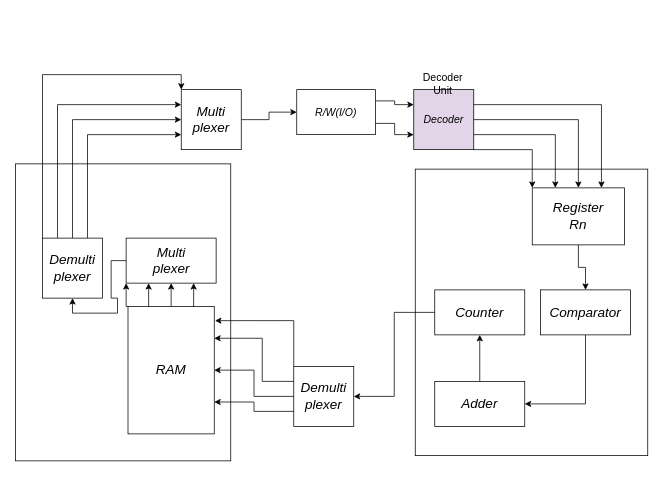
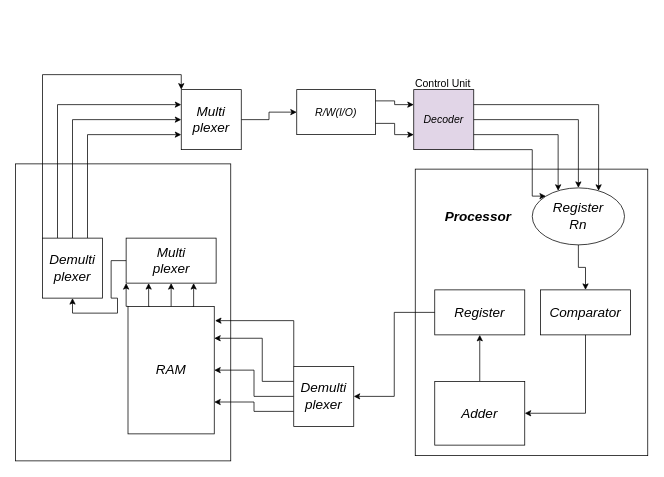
  <mxCell id="0" />
  <mxCell id="1" parent="0" />
  <mxCell id="2" value="" style="group" vertex="1" connectable="0" parent="1"><mxGeometry x="20" y="20" width="843" height="594" as="geometry" /></mxCell>
  <mxCell id="3" value="&lt;font style=&quot;font-size: 14px&quot;&gt;&lt;i&gt;R/W(I/O)&lt;/i&gt;&lt;/font&gt;" style="whiteSpace=wrap;html=1;aspect=fixed;" vertex="1" parent="2"><mxGeometry x="375" y="99" width="105" height="60" as="geometry" /></mxCell>
  <mxCell id="4" value="" style="group" vertex="1" connectable="0" parent="2"><mxGeometry x="529" y="76" width="82" height="103" as="geometry" /></mxCell>
  <mxCell id="5" value="&lt;font style=&quot;font-size: 14px&quot;&gt;&lt;i&gt;Decoder&lt;/i&gt;&lt;/font&gt;" style="whiteSpace=wrap;html=1;aspect=fixed;fontSize=14;fillColor=#e1d5e7;" vertex="1" parent="4"><mxGeometry x="2" y="23" width="80" height="80" as="geometry" /></mxCell>
- <mxCell id="6" value="Decoder Unit" style="text;html=1;strokeColor=none;fillColor=none;align=center;verticalAlign=middle;whiteSpace=wrap;rounded=0;fontSize=14;" vertex="1" parent="4"><mxGeometry width="82" height="30" as="geometry" /></mxCell>
+ <mxCell id="6" value="Control Unit" style="text;html=1;strokeColor=none;fillColor=none;align=center;verticalAlign=middle;whiteSpace=wrap;rounded=0;fontSize=14;" vertex="1" parent="4"><mxGeometry width="82" height="30" as="geometry" /></mxCell>
  <mxCell id="7" style="edgeStyle=orthogonalEdgeStyle;rounded=0;orthogonalLoop=1;jettySize=auto;html=1;exitX=1;exitY=0.25;exitDx=0;exitDy=0;entryX=0;entryY=0.25;entryDx=0;entryDy=0;fontSize=18;" edge="1" parent="2" source="3" target="5"><mxGeometry relative="1" as="geometry" /></mxCell>
  <mxCell id="8" style="edgeStyle=orthogonalEdgeStyle;rounded=0;orthogonalLoop=1;jettySize=auto;html=1;exitX=1;exitY=0.75;exitDx=0;exitDy=0;entryX=0;entryY=0.75;entryDx=0;entryDy=0;fontSize=18;" edge="1" parent="2" source="3" target="5"><mxGeometry relative="1" as="geometry" /></mxCell>
  <mxCell id="9" style="edgeStyle=orthogonalEdgeStyle;rounded=0;orthogonalLoop=1;jettySize=auto;html=1;exitX=1;exitY=0.5;exitDx=0;exitDy=0;entryX=0;entryY=0.5;entryDx=0;entryDy=0;fontSize=18;" edge="1" parent="2" source="10" target="3"><mxGeometry relative="1" as="geometry" /></mxCell>
  <mxCell id="10" value="&lt;i&gt;Multi&lt;br&gt;plexer&lt;/i&gt;" style="whiteSpace=wrap;html=1;aspect=fixed;fontSize=18;" vertex="1" parent="2"><mxGeometry x="221" y="99" width="80" height="80" as="geometry" /></mxCell>
  <mxCell id="11" value="" style="rounded=0;whiteSpace=wrap;html=1;fontSize=14;" vertex="1" parent="2"><mxGeometry x="533" y="205" width="310" height="382" as="geometry" /></mxCell>
- <mxCell id="13" value="&lt;i&gt;Register&lt;br&gt;Rn&lt;/i&gt;" style="rounded=0;whiteSpace=wrap;html=1;fontSize=18;" vertex="1" parent="2"><mxGeometry x="689" y="230" width="123" height="76" as="geometry" /></mxCell>
- <mxCell id="14" value="&lt;i&gt;Counter&lt;/i&gt;" style="rounded=0;whiteSpace=wrap;html=1;fontSize=18;" vertex="1" parent="2"><mxGeometry x="559" y="366" width="120" height="60" as="geometry" /></mxCell>
+ <mxCell id="12" value="&lt;font style=&quot;font-size: 18px&quot;&gt;&lt;i&gt;&lt;b&gt;Processor&lt;/b&gt;&lt;/i&gt;&lt;/font&gt;" style="text;html=1;strokeColor=none;fillColor=none;align=center;verticalAlign=middle;whiteSpace=wrap;rounded=0;fontSize=14;" vertex="1" parent="2"><mxGeometry x="587" y="253" width="60" height="30" as="geometry" /></mxCell>
+ <mxCell id="13" value="&lt;i&gt;Register&lt;br&gt;Rn&lt;/i&gt;" style="ellipse;whiteSpace=wrap;html=1;fontSize=18;" vertex="1" parent="2"><mxGeometry x="689" y="230" width="123" height="76" as="geometry" /></mxCell>
+ <mxCell id="14" value="&lt;i&gt;Register&lt;/i&gt;" style="rounded=0;whiteSpace=wrap;html=1;fontSize=18;" vertex="1" parent="2"><mxGeometry x="559" y="366" width="120" height="60" as="geometry" /></mxCell>
  <mxCell id="15" value="&lt;i&gt;Comparator&lt;/i&gt;" style="rounded=0;whiteSpace=wrap;html=1;fontSize=18;" vertex="1" parent="2"><mxGeometry x="700" y="366" width="120" height="60" as="geometry" /></mxCell>
  <mxCell id="16" style="edgeStyle=orthogonalEdgeStyle;rounded=0;orthogonalLoop=1;jettySize=auto;html=1;exitX=0.5;exitY=0;exitDx=0;exitDy=0;entryX=0.5;entryY=1;entryDx=0;entryDy=0;fontSize=18;" edge="1" parent="2" source="17" target="14"><mxGeometry relative="1" as="geometry" /></mxCell>
- <mxCell id="17" value="&lt;i&gt;Adder&lt;/i&gt;" style="rounded=0;whiteSpace=wrap;html=1;fontSize=18;" vertex="1" parent="2"><mxGeometry x="559" y="488" width="120" height="60" as="geometry" /></mxCell>
+ <mxCell id="17" value="&lt;i&gt;Adder&lt;/i&gt;" style="rounded=0;whiteSpace=wrap;html=1;fontSize=18;" vertex="1" parent="2"><mxGeometry x="559" y="488" width="120" height="85" as="geometry" /></mxCell>
  <mxCell id="18" value="" style="rounded=0;whiteSpace=wrap;html=1;fontSize=18;" vertex="1" parent="2"><mxGeometry y="198" width="287" height="396" as="geometry" /></mxCell>
  <mxCell id="19" value="&lt;i&gt;RAM&lt;/i&gt;" style="rounded=0;whiteSpace=wrap;html=1;fontSize=18;" vertex="1" parent="2"><mxGeometry x="150" y="388" width="115" height="170" as="geometry" /></mxCell>
  <mxCell id="20" style="edgeStyle=orthogonalEdgeStyle;rounded=0;orthogonalLoop=1;jettySize=auto;html=1;exitX=0.5;exitY=1;exitDx=0;exitDy=0;entryX=0.5;entryY=0;entryDx=0;entryDy=0;fontSize=18;" edge="1" parent="2" source="13" target="15"><mxGeometry relative="1" as="geometry" /></mxCell>
  <mxCell id="21" style="edgeStyle=orthogonalEdgeStyle;rounded=0;orthogonalLoop=1;jettySize=auto;html=1;exitX=0.5;exitY=1;exitDx=0;exitDy=0;entryX=1;entryY=0.5;entryDx=0;entryDy=0;fontSize=18;" edge="1" parent="2" source="15" target="17"><mxGeometry relative="1" as="geometry" /></mxCell>
  <mxCell id="22" value="&lt;i&gt;Multi&lt;br&gt;plexer&lt;/i&gt;" style="rounded=0;whiteSpace=wrap;html=1;fontSize=18;" vertex="1" parent="2"><mxGeometry x="147.5" y="297" width="120" height="60" as="geometry" /></mxCell>
  <mxCell id="23" style="edgeStyle=orthogonalEdgeStyle;rounded=0;orthogonalLoop=1;jettySize=auto;html=1;exitX=0.75;exitY=0;exitDx=0;exitDy=0;entryX=0.75;entryY=1;entryDx=0;entryDy=0;fontSize=18;" edge="1" parent="2" source="19" target="22"><mxGeometry relative="1" as="geometry" /></mxCell>
  <mxCell id="24" style="edgeStyle=orthogonalEdgeStyle;rounded=0;orthogonalLoop=1;jettySize=auto;html=1;exitX=0.5;exitY=0;exitDx=0;exitDy=0;entryX=0.5;entryY=1;entryDx=0;entryDy=0;fontSize=18;" edge="1" parent="2" source="19" target="22"><mxGeometry relative="1" as="geometry" /></mxCell>
  <mxCell id="25" style="edgeStyle=orthogonalEdgeStyle;rounded=0;orthogonalLoop=1;jettySize=auto;html=1;exitX=0.75;exitY=0;exitDx=0;exitDy=0;entryX=0;entryY=0.75;entryDx=0;entryDy=0;fontSize=18;" edge="1" parent="2" source="29" target="10"><mxGeometry relative="1" as="geometry" /></mxCell>
  <mxCell id="26" style="edgeStyle=orthogonalEdgeStyle;rounded=0;orthogonalLoop=1;jettySize=auto;html=1;exitX=0.5;exitY=0;exitDx=0;exitDy=0;entryX=0;entryY=0.5;entryDx=0;entryDy=0;fontSize=18;" edge="1" parent="2" source="29" target="10"><mxGeometry relative="1" as="geometry" /></mxCell>
  <mxCell id="27" style="edgeStyle=orthogonalEdgeStyle;rounded=0;orthogonalLoop=1;jettySize=auto;html=1;exitX=0.25;exitY=0;exitDx=0;exitDy=0;entryX=0;entryY=0.25;entryDx=0;entryDy=0;fontSize=18;" edge="1" parent="2" source="29" target="10"><mxGeometry relative="1" as="geometry" /></mxCell>
  <mxCell id="28" style="edgeStyle=orthogonalEdgeStyle;rounded=0;orthogonalLoop=1;jettySize=auto;html=1;exitX=0;exitY=0;exitDx=0;exitDy=0;entryX=0;entryY=0;entryDx=0;entryDy=0;fontSize=18;" edge="1" parent="2" source="29" target="10"><mxGeometry relative="1" as="geometry" /></mxCell>
  <mxCell id="29" value="&lt;i&gt;Demulti&lt;br&gt;plexer&lt;/i&gt;" style="whiteSpace=wrap;html=1;aspect=fixed;fontSize=18;" vertex="1" parent="2"><mxGeometry x="36" y="297" width="80" height="80" as="geometry" /></mxCell>
  <mxCell id="30" style="edgeStyle=orthogonalEdgeStyle;rounded=0;orthogonalLoop=1;jettySize=auto;html=1;exitX=0.25;exitY=0;exitDx=0;exitDy=0;entryX=0.25;entryY=1;entryDx=0;entryDy=0;fontSize=18;" edge="1" parent="2" source="19" target="22"><mxGeometry relative="1" as="geometry" /></mxCell>
  <mxCell id="31" style="edgeStyle=orthogonalEdgeStyle;rounded=0;orthogonalLoop=1;jettySize=auto;html=1;exitX=1;exitY=0.25;exitDx=0;exitDy=0;entryX=0.75;entryY=0;entryDx=0;entryDy=0;fontSize=18;" edge="1" parent="2" source="5" target="13"><mxGeometry relative="1" as="geometry" /></mxCell>
  <mxCell id="32" style="edgeStyle=orthogonalEdgeStyle;rounded=0;orthogonalLoop=1;jettySize=auto;html=1;exitX=0;exitY=0;exitDx=0;exitDy=0;entryX=0;entryY=1;entryDx=0;entryDy=0;fontSize=18;" edge="1" parent="2" source="19" target="22"><mxGeometry relative="1" as="geometry" /></mxCell>
  <mxCell id="33" style="edgeStyle=orthogonalEdgeStyle;rounded=0;orthogonalLoop=1;jettySize=auto;html=1;exitX=1;exitY=0.5;exitDx=0;exitDy=0;entryX=0.5;entryY=0;entryDx=0;entryDy=0;fontSize=18;" edge="1" parent="2" source="5" target="13"><mxGeometry relative="1" as="geometry" /></mxCell>
  <mxCell id="34" style="edgeStyle=orthogonalEdgeStyle;rounded=0;orthogonalLoop=1;jettySize=auto;html=1;exitX=0;exitY=0.5;exitDx=0;exitDy=0;entryX=0.5;entryY=1;entryDx=0;entryDy=0;fontSize=18;" edge="1" parent="2" source="22" target="29"><mxGeometry relative="1" as="geometry" /></mxCell>
  <mxCell id="35" style="edgeStyle=orthogonalEdgeStyle;rounded=0;orthogonalLoop=1;jettySize=auto;html=1;exitX=1;exitY=0.75;exitDx=0;exitDy=0;entryX=0.25;entryY=0;entryDx=0;entryDy=0;fontSize=18;" edge="1" parent="2" source="5" target="13"><mxGeometry relative="1" as="geometry" /></mxCell>
  <mxCell id="36" style="edgeStyle=orthogonalEdgeStyle;rounded=0;orthogonalLoop=1;jettySize=auto;html=1;exitX=1;exitY=1;exitDx=0;exitDy=0;entryX=0;entryY=0;entryDx=0;entryDy=0;fontSize=18;" edge="1" parent="2" source="5" target="13"><mxGeometry relative="1" as="geometry"><Array as="points"><mxPoint x="689" y="179" /></Array></mxGeometry></mxCell>
  <mxCell id="37" style="edgeStyle=orthogonalEdgeStyle;rounded=0;orthogonalLoop=1;jettySize=auto;html=1;exitX=0;exitY=0.75;exitDx=0;exitDy=0;entryX=1;entryY=0.75;entryDx=0;entryDy=0;fontSize=18;" edge="1" parent="2" source="41" target="19"><mxGeometry relative="1" as="geometry" /></mxCell>
  <mxCell id="38" value="" style="edgeStyle=orthogonalEdgeStyle;rounded=0;orthogonalLoop=1;jettySize=auto;html=1;fontSize=18;" edge="1" parent="2" source="41" target="19"><mxGeometry relative="1" as="geometry" /></mxCell>
  <mxCell id="39" style="edgeStyle=orthogonalEdgeStyle;rounded=0;orthogonalLoop=1;jettySize=auto;html=1;exitX=0;exitY=0.25;exitDx=0;exitDy=0;entryX=1;entryY=0.25;entryDx=0;entryDy=0;fontSize=18;" edge="1" parent="2" source="41" target="19"><mxGeometry relative="1" as="geometry"><Array as="points"><mxPoint x="329" y="488" /><mxPoint x="329" y="431" /></Array></mxGeometry></mxCell>
  <mxCell id="40" style="edgeStyle=orthogonalEdgeStyle;rounded=0;orthogonalLoop=1;jettySize=auto;html=1;exitX=0;exitY=0;exitDx=0;exitDy=0;entryX=1.009;entryY=0.112;entryDx=0;entryDy=0;entryPerimeter=0;fontSize=18;" edge="1" parent="2" source="41" target="19"><mxGeometry relative="1" as="geometry" /></mxCell>
  <mxCell id="41" value="&lt;i&gt;Demulti&lt;br&gt;plexer&lt;/i&gt;" style="whiteSpace=wrap;html=1;aspect=fixed;fontSize=18;" vertex="1" parent="2"><mxGeometry x="371" y="468" width="80" height="80" as="geometry" /></mxCell>
  <mxCell id="42" style="edgeStyle=orthogonalEdgeStyle;rounded=0;orthogonalLoop=1;jettySize=auto;html=1;exitX=0;exitY=0.5;exitDx=0;exitDy=0;entryX=1;entryY=0.5;entryDx=0;entryDy=0;fontSize=18;" edge="1" parent="2" source="14" target="41"><mxGeometry relative="1" as="geometry" /></mxCell>
